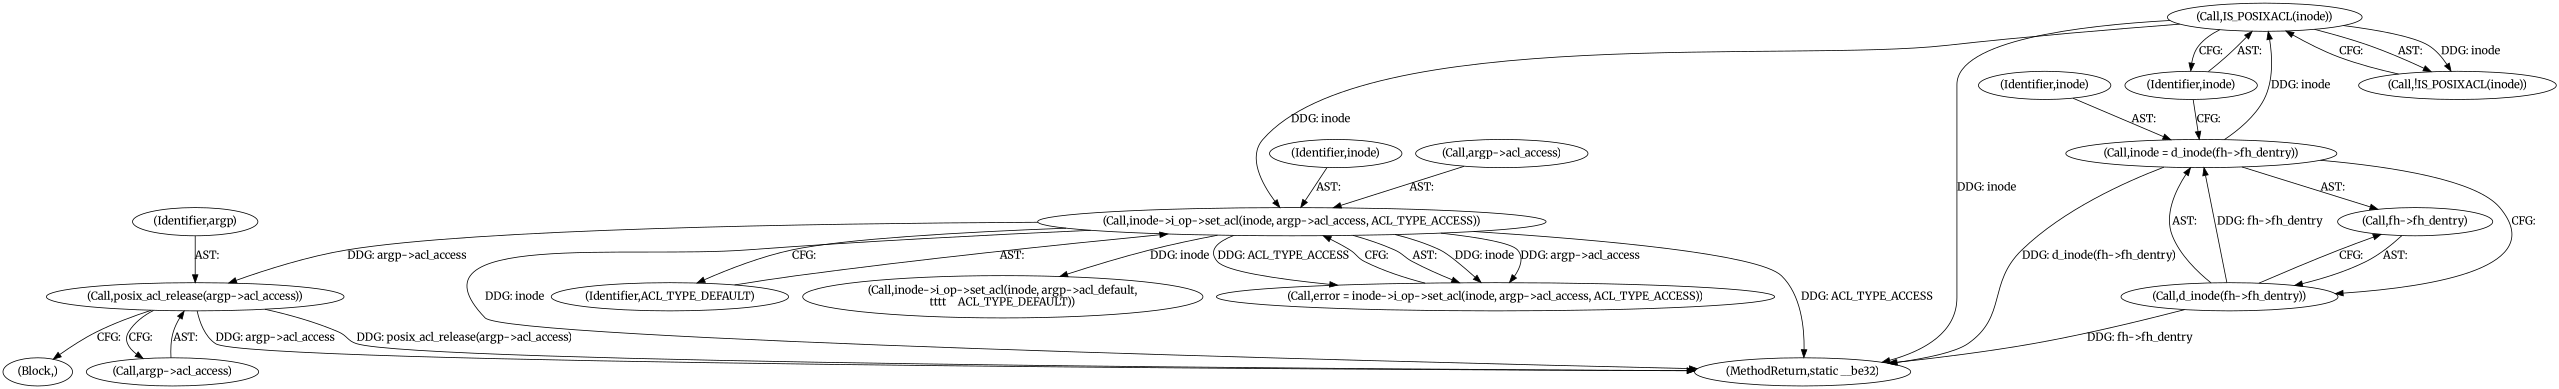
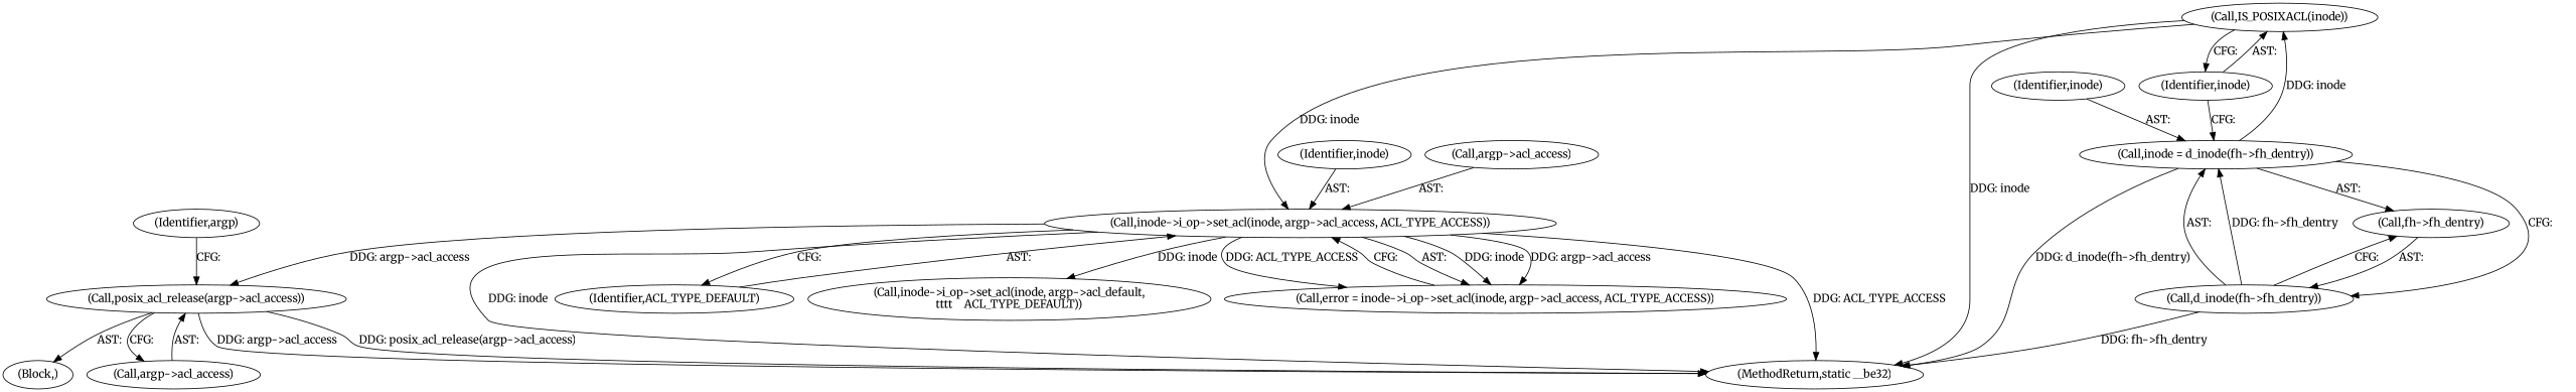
  digraph {
    fontname=Merriweather
    node [fontname=Merriweather]
    edge [fontname=Merriweather]
    n1 [label="(Call,posix_acl_release(argp->acl_access))"]
    n2 [label="(MethodReturn,static __be32)"]
    n3 [label="(Block,)"]
    n4 [label="(Call,argp->acl_access)"]
    n5 [label="(Call,inode->i_op->set_acl(inode, argp->acl_access, ACL_TYPE_ACCESS))"]
    n6 [label="(Identifier,ACL_TYPE_DEFAULT)"]
    n7 [label="(Call,inode->i_op->set_acl(inode, argp->acl_default,\n\t\t\t\t     ACL_TYPE_DEFAULT))"]
    n8 [label="(Call,error = inode->i_op->set_acl(inode, argp->acl_access, ACL_TYPE_ACCESS))"]
    n9 [label="(Call,IS_POSIXACL(inode))"]
-   n10 [label="(Call,!IS_POSIXACL(inode))"]
    n11 [label="(Identifier,inode)"]
    n12 [label="(Call,inode = d_inode(fh->fh_dentry))"]
    n13 [label="(Call,d_inode(fh->fh_dentry))"]
    n14 [label="(Call,fh->fh_dentry)"]
    n15 [label="(Identifier,inode)"]
    n16 [label="(Identifier,argp)"]
    n17 [label="(Identifier,inode)"]
    n18 [label="(Call,argp->acl_access)"]
    n1 -> n2 [label="DDG: posix_acl_release(argp->acl_access)"]
    n1 -> n2 [label="DDG: argp->acl_access"]
-   n1 -> n3 [label="CFG: "]
+   n1 -> n3 [label="AST: "]
    n1 -> n4 [label="CFG: "]
    n4 -> n1 [label="AST: "]
    n5 -> n1 [label="DDG: argp->acl_access"]
    n5 -> n2 [label="DDG: inode"]
    n5 -> n2 [label="DDG: ACL_TYPE_ACCESS"]
    n5 -> n6 [label="CFG: "]
    n5 -> n7 [label="DDG: inode"]
    n5 -> n8 [label="AST: "]
    n5 -> n8 [label="DDG: inode"]
    n5 -> n8 [label="DDG: argp->acl_access"]
    n5 -> n8 [label="DDG: ACL_TYPE_ACCESS"]
    n6 -> n5 [label="AST: "]
    n8 -> n5 [label="CFG: "]
    n9 -> n2 [label="DDG: inode"]
    n9 -> n5 [label="DDG: inode"]
-   n9 -> n10 [label="AST: "]
-   n9 -> n10 [label="DDG: inode"]
    n9 -> n11 [label="CFG: "]
-   n10 -> n9 [label="CFG: "]
    n11 -> n9 [label="AST: "]
    n11 -> n12 [label="CFG: "]
    n12 -> n2 [label="DDG: d_inode(fh->fh_dentry)"]
    n12 -> n9 [label="DDG: inode"]
    n12 -> n13 [label="CFG: "]
    n12 -> n14 [label="AST: "]
    n13 -> n2 [label="DDG: fh->fh_dentry"]
    n13 -> n12 [label="AST: "]
    n13 -> n12 [label="DDG: fh->fh_dentry"]
    n13 -> n14 [label="CFG: "]
    n14 -> n13 [label="AST: "]
    n15 -> n12 [label="AST: "]
-   n16 -> n1 [label="AST: "]
+   n16 -> n1 [label="CFG: "]
    n17 -> n5 [label="AST: "]
    n18 -> n5 [label="AST: "]
  }
